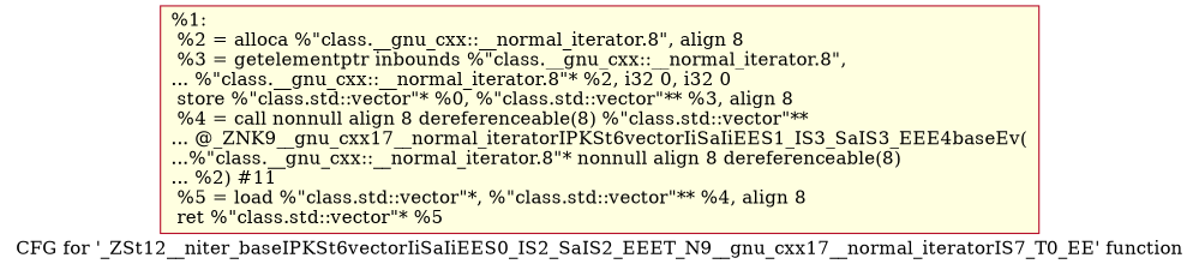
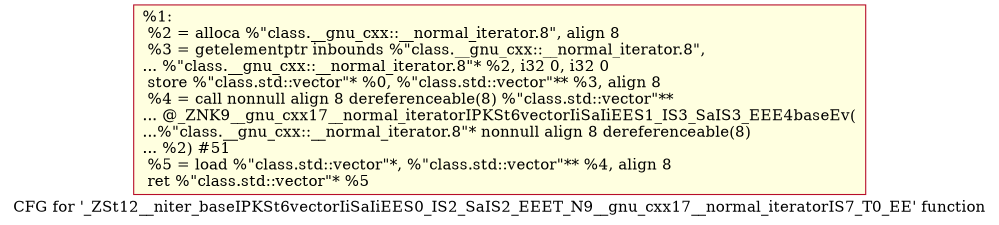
  digraph {
    label="CFG for '_ZSt12__niter_baseIPKSt6vectorIiSaIiEES0_IS2_SaIS2_EEET_N9__gnu_cxx17__normal_iteratorIS7_T0_EE' function"
-   n1 [color="#b70d28ff" fillcolor=lightyellow label="{%1:\l  %2 = alloca %\"class.__gnu_cxx::__normal_iterator.8\", align 8\l  %3 = getelementptr inbounds %\"class.__gnu_cxx::__normal_iterator.8\",\l... %\"class.__gnu_cxx::__normal_iterator.8\"* %2, i32 0, i32 0\l  store %\"class.std::vector\"* %0, %\"class.std::vector\"** %3, align 8\l  %4 = call nonnull align 8 dereferenceable(8) %\"class.std::vector\"**\l... @_ZNK9__gnu_cxx17__normal_iteratorIPKSt6vectorIiSaIiEES1_IS3_SaIS3_EEE4baseEv(\l...%\"class.__gnu_cxx::__normal_iterator.8\"* nonnull align 8 dereferenceable(8)\l... %2) #11\l  %5 = load %\"class.std::vector\"*, %\"class.std::vector\"** %4, align 8\l  ret %\"class.std::vector\"* %5\l}" shape=record style=filled]
+   n1 [color="#b70d28ff" fillcolor=lightyellow label="{%1:\l  %2 = alloca %\"class.__gnu_cxx::__normal_iterator.8\", align 8\l  %3 = getelementptr inbounds %\"class.__gnu_cxx::__normal_iterator.8\",\l... %\"class.__gnu_cxx::__normal_iterator.8\"* %2, i32 0, i32 0\l  store %\"class.std::vector\"* %0, %\"class.std::vector\"** %3, align 8\l  %4 = call nonnull align 8 dereferenceable(8) %\"class.std::vector\"**\l... @_ZNK9__gnu_cxx17__normal_iteratorIPKSt6vectorIiSaIiEES1_IS3_SaIS3_EEE4baseEv(\l...%\"class.__gnu_cxx::__normal_iterator.8\"* nonnull align 8 dereferenceable(8)\l... %2) #51\l  %5 = load %\"class.std::vector\"*, %\"class.std::vector\"** %4, align 8\l  ret %\"class.std::vector\"* %5\l}" shape=record style=filled]
  }
